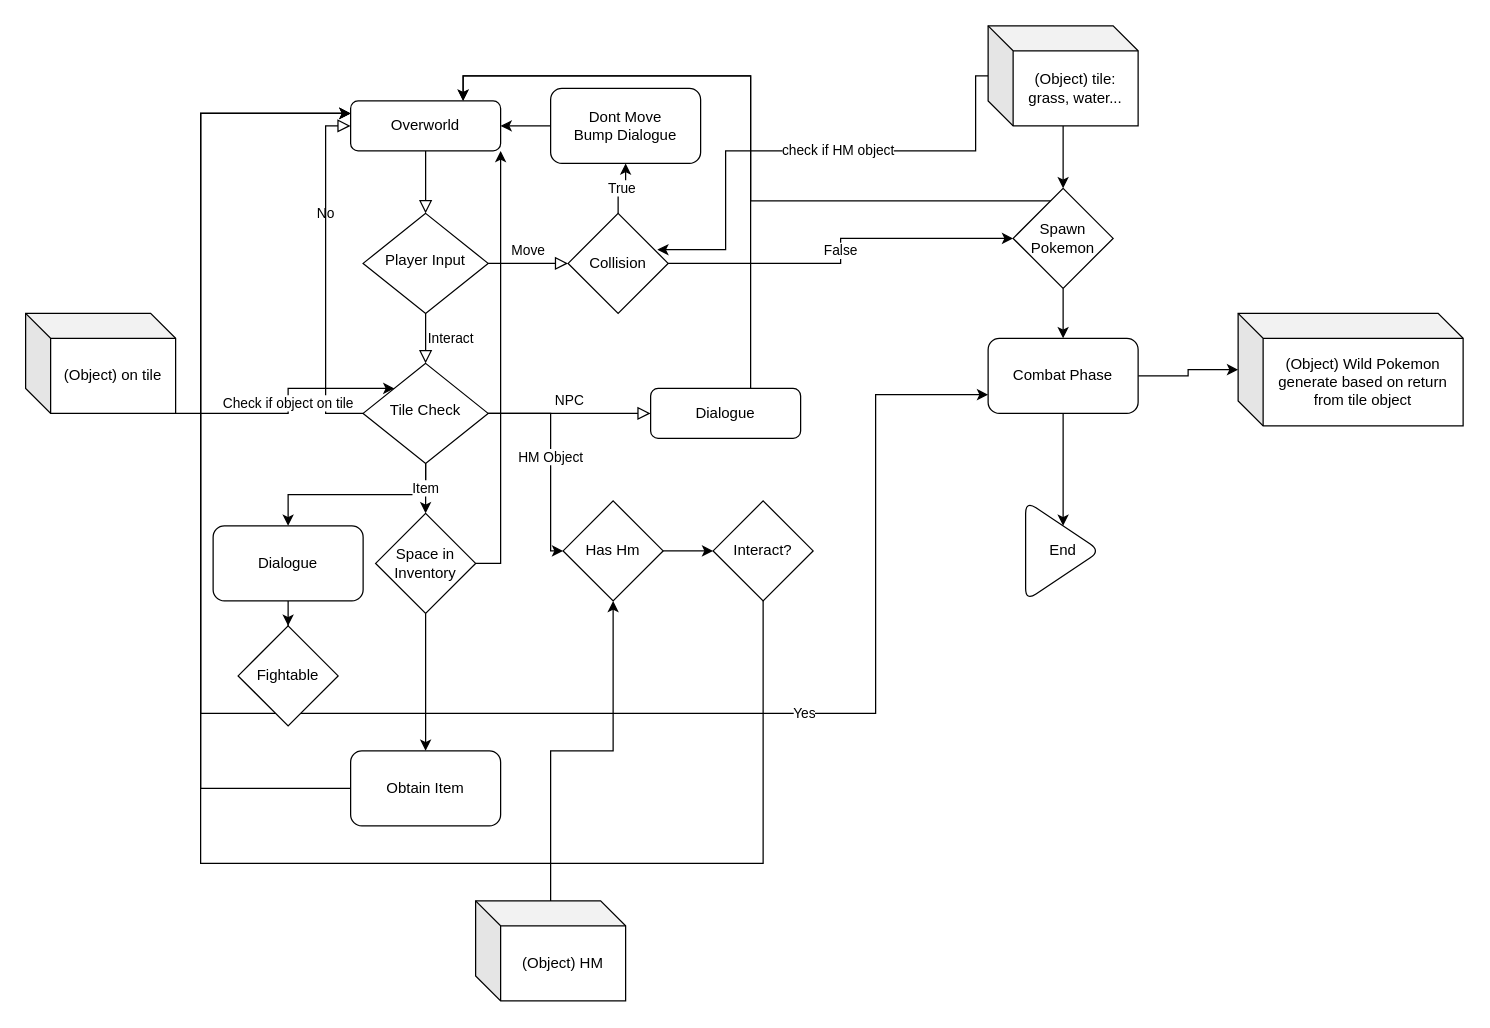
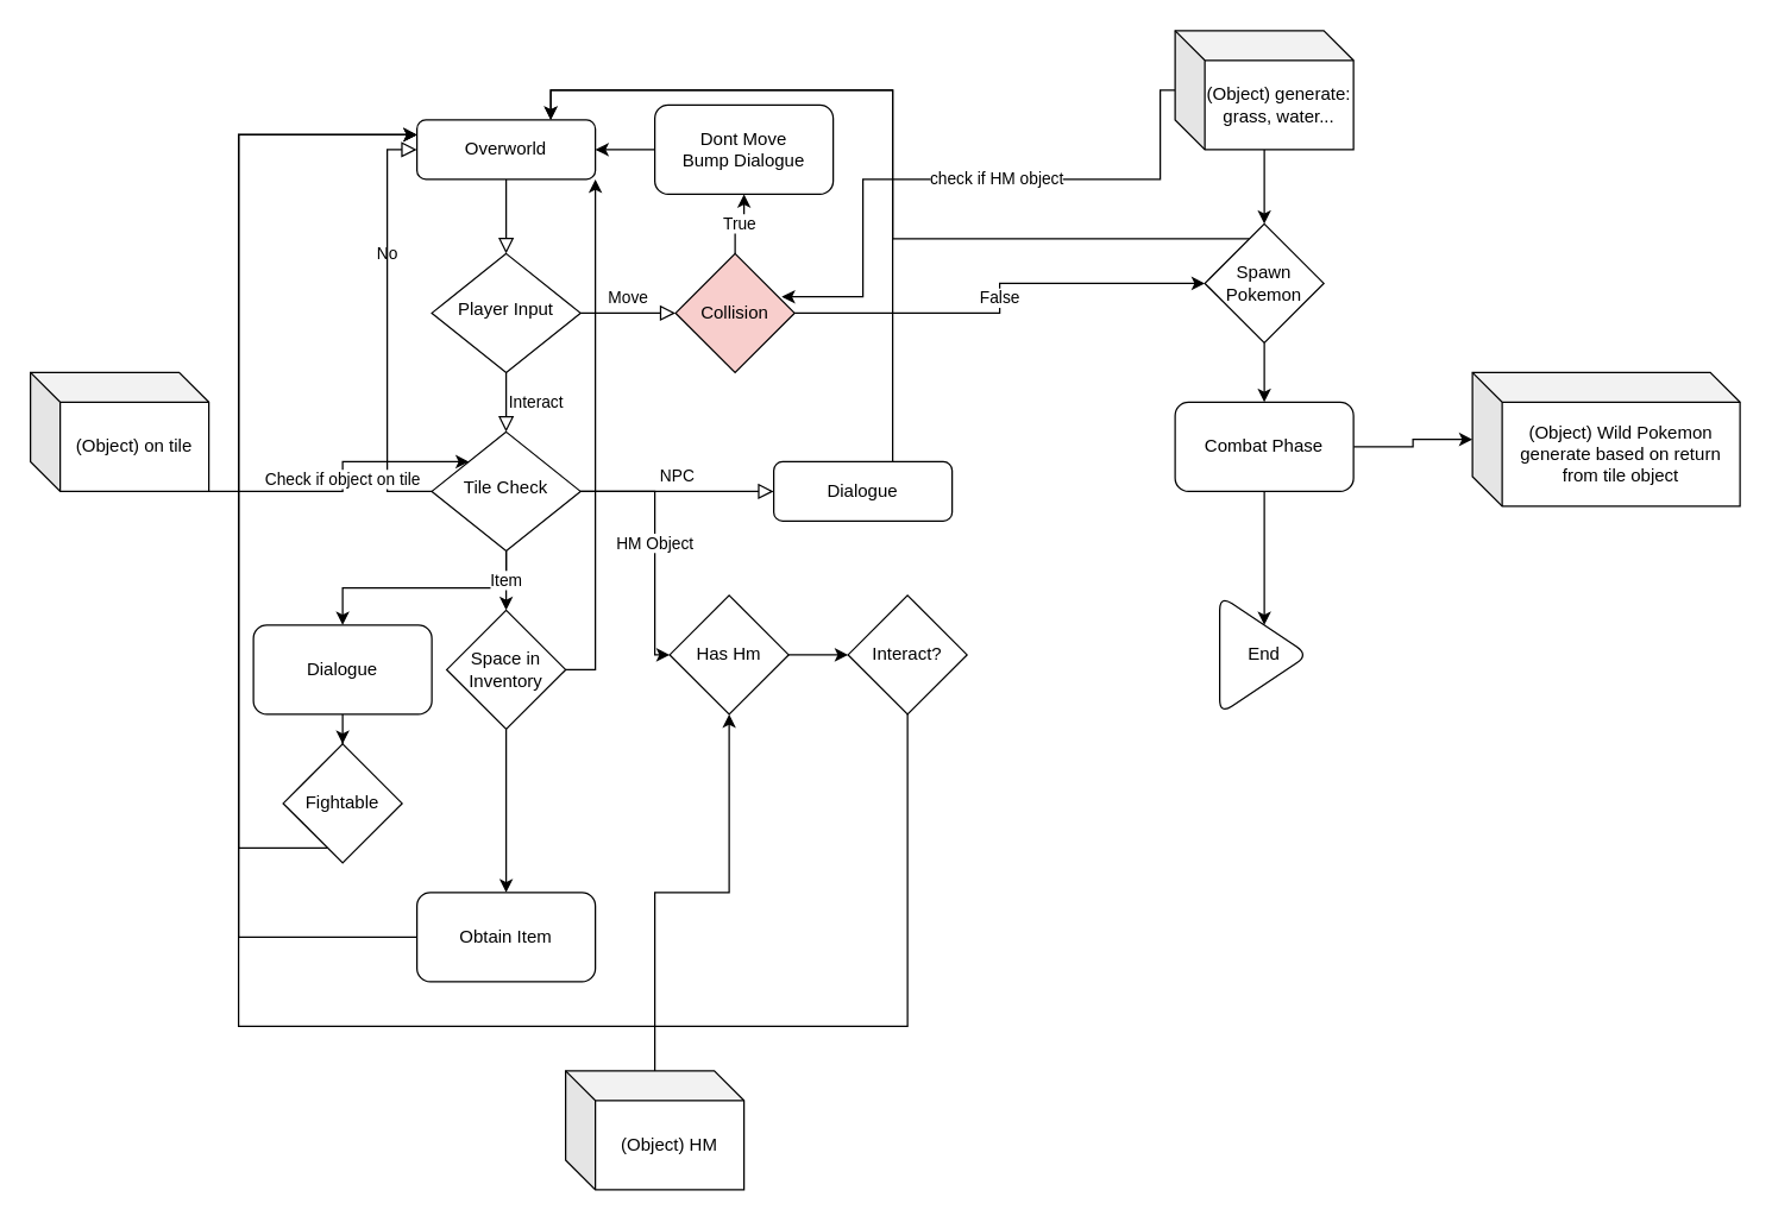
  <mxCell id="0" />
  <mxCell id="1" parent="0" />
  <mxCell id="2" value="" style="rounded=0;html=1;jettySize=auto;orthogonalLoop=1;fontSize=11;endArrow=block;endFill=0;endSize=8;strokeWidth=1;shadow=0;labelBackgroundColor=none;edgeStyle=orthogonalEdgeStyle;" parent="1" source="3" target="6" edge="1"><mxGeometry relative="1" as="geometry" /></mxCell>
  <mxCell id="3" value="Overworld" style="rounded=1;whiteSpace=wrap;html=1;fontSize=12;glass=0;strokeWidth=1;shadow=0;" parent="1" vertex="1"><mxGeometry x="280" y="80" width="120" height="40" as="geometry" /></mxCell>
  <mxCell id="4" value="Interact" style="rounded=0;html=1;jettySize=auto;orthogonalLoop=1;fontSize=11;endArrow=block;endFill=0;endSize=8;strokeWidth=1;shadow=0;labelBackgroundColor=none;edgeStyle=orthogonalEdgeStyle;" parent="1" source="6" target="12" edge="1"><mxGeometry y="20" relative="1" as="geometry"><mxPoint as="offset" /></mxGeometry></mxCell>
  <mxCell id="5" value="Move" style="edgeStyle=orthogonalEdgeStyle;rounded=0;html=1;jettySize=auto;orthogonalLoop=1;fontSize=11;endArrow=block;endFill=0;endSize=8;strokeWidth=1;shadow=0;labelBackgroundColor=none;" parent="1" source="6" target="17" edge="1"><mxGeometry y="10" relative="1" as="geometry"><mxPoint as="offset" /><mxPoint x="440" y="210" as="targetPoint" /></mxGeometry></mxCell>
  <mxCell id="6" value="Player Input" style="rhombus;whiteSpace=wrap;html=1;shadow=0;fontFamily=Helvetica;fontSize=12;align=center;strokeWidth=1;spacing=6;spacingTop=-4;" parent="1" vertex="1"><mxGeometry x="290" y="170" width="100" height="80" as="geometry" /></mxCell>
  <mxCell id="7" value="No" style="rounded=0;html=1;jettySize=auto;orthogonalLoop=1;fontSize=11;endArrow=block;endFill=0;endSize=8;strokeWidth=1;shadow=0;labelBackgroundColor=none;edgeStyle=orthogonalEdgeStyle;entryX=0;entryY=0.5;entryDx=0;entryDy=0;" parent="1" source="12" target="3" edge="1"><mxGeometry x="0.357" relative="1" as="geometry"><mxPoint as="offset" /><mxPoint x="270" y="100" as="targetPoint" /><Array as="points"><mxPoint x="260" y="330" /><mxPoint x="260" y="100" /></Array></mxGeometry></mxCell>
  <mxCell id="8" value="NPC" style="edgeStyle=orthogonalEdgeStyle;rounded=0;html=1;jettySize=auto;orthogonalLoop=1;fontSize=11;endArrow=block;endFill=0;endSize=8;strokeWidth=1;shadow=0;labelBackgroundColor=none;" parent="1" source="12" target="14" edge="1"><mxGeometry y="10" relative="1" as="geometry"><mxPoint as="offset" /></mxGeometry></mxCell>
  <mxCell id="9" value="HM Object" style="edgeStyle=orthogonalEdgeStyle;rounded=0;orthogonalLoop=1;jettySize=auto;html=1;endArrow=classic;endFill=1;" edge="1" parent="1" source="12" target="39"><mxGeometry relative="1" as="geometry"><mxPoint x="440" y="430" as="targetPoint" /><Array as="points"><mxPoint x="440" y="330" /></Array></mxGeometry></mxCell>
  <mxCell id="10" value="" style="edgeStyle=orthogonalEdgeStyle;rounded=0;orthogonalLoop=1;jettySize=auto;html=1;endArrow=classic;endFill=1;" edge="1" parent="1" source="12" target="37"><mxGeometry relative="1" as="geometry" /></mxCell>
  <mxCell id="11" value="Item" style="edgeStyle=orthogonalEdgeStyle;rounded=0;orthogonalLoop=1;jettySize=auto;html=1;endArrow=classic;endFill=1;" edge="1" parent="1" source="12" target="44"><mxGeometry relative="1" as="geometry"><mxPoint x="340" y="450" as="targetPoint" /></mxGeometry></mxCell>
  <mxCell id="12" value="Tile Check" style="rhombus;whiteSpace=wrap;html=1;shadow=0;fontFamily=Helvetica;fontSize=12;align=center;strokeWidth=1;spacing=6;spacingTop=-4;" parent="1" vertex="1"><mxGeometry x="290" y="290" width="100" height="80" as="geometry" /></mxCell>
  <mxCell id="13" style="edgeStyle=orthogonalEdgeStyle;rounded=0;orthogonalLoop=1;jettySize=auto;html=1;entryX=0.75;entryY=0;entryDx=0;entryDy=0;endArrow=classic;endFill=1;" edge="1" parent="1" source="14" target="3"><mxGeometry relative="1" as="geometry"><Array as="points"><mxPoint x="600" y="60" /><mxPoint x="370" y="60" /></Array></mxGeometry></mxCell>
  <mxCell id="14" value="Dialogue" style="rounded=1;whiteSpace=wrap;html=1;fontSize=12;glass=0;strokeWidth=1;shadow=0;" parent="1" vertex="1"><mxGeometry x="520" y="310" width="120" height="40" as="geometry" /></mxCell>
  <mxCell id="15" value="True" style="edgeStyle=orthogonalEdgeStyle;rounded=0;orthogonalLoop=1;jettySize=auto;html=1;" edge="1" parent="1" source="17" target="19"><mxGeometry relative="1" as="geometry"><mxPoint x="494" y="80" as="targetPoint" /></mxGeometry></mxCell>
  <mxCell id="16" value="False" style="edgeStyle=orthogonalEdgeStyle;rounded=0;orthogonalLoop=1;jettySize=auto;html=1;" edge="1" parent="1" source="17" target="25"><mxGeometry relative="1" as="geometry"><mxPoint x="594" y="210" as="targetPoint" /></mxGeometry></mxCell>
- <mxCell id="17" value="Collision" style="rhombus;whiteSpace=wrap;html=1;" vertex="1" parent="1"><mxGeometry x="454" y="170" width="80" height="80" as="geometry" /></mxCell>
+ <mxCell id="17" value="Collision" style="rhombus;whiteSpace=wrap;html=1;fillColor=#f8cecc;" vertex="1" parent="1"><mxGeometry x="454" y="170" width="80" height="80" as="geometry" /></mxCell>
  <mxCell id="18" style="edgeStyle=orthogonalEdgeStyle;rounded=0;orthogonalLoop=1;jettySize=auto;html=1;entryX=1;entryY=0.5;entryDx=0;entryDy=0;" edge="1" parent="1" source="19" target="3"><mxGeometry relative="1" as="geometry" /></mxCell>
  <mxCell id="19" value="Dont Move&lt;br&gt;Bump Dialogue" style="rounded=1;whiteSpace=wrap;html=1;" vertex="1" parent="1"><mxGeometry x="440" y="70" width="120" height="60" as="geometry" /></mxCell>
  <mxCell id="20" value="" style="edgeStyle=orthogonalEdgeStyle;rounded=0;orthogonalLoop=1;jettySize=auto;html=1;" edge="1" parent="1" source="22" target="25"><mxGeometry relative="1" as="geometry"><mxPoint x="670" y="180" as="targetPoint" /></mxGeometry></mxCell>
  <mxCell id="21" value="check if HM object" style="edgeStyle=orthogonalEdgeStyle;rounded=0;orthogonalLoop=1;jettySize=auto;html=1;entryX=0.892;entryY=0.363;entryDx=0;entryDy=0;entryPerimeter=0;endArrow=classic;endFill=1;" edge="1" parent="1" source="22" target="17"><mxGeometry x="-0.108" relative="1" as="geometry"><Array as="points"><mxPoint x="780" y="60" /><mxPoint x="780" y="120" /><mxPoint x="580" y="120" /><mxPoint x="580" y="199" /></Array><mxPoint as="offset" /></mxGeometry></mxCell>
- <mxCell id="22" value="(Object) tile:&lt;br&gt;grass, water..." style="shape=cube;whiteSpace=wrap;html=1;boundedLbl=1;backgroundOutline=1;darkOpacity=0.05;darkOpacity2=0.1;" vertex="1" parent="1"><mxGeometry x="790" y="20" width="120" height="80" as="geometry" /></mxCell>
+ <mxCell id="22" value="(Object) generate:&lt;br&gt;grass, water..." style="shape=cube;whiteSpace=wrap;html=1;boundedLbl=1;backgroundOutline=1;darkOpacity=0.05;darkOpacity2=0.1;" vertex="1" parent="1"><mxGeometry x="790" y="20" width="120" height="80" as="geometry" /></mxCell>
  <mxCell id="23" style="edgeStyle=orthogonalEdgeStyle;rounded=0;orthogonalLoop=1;jettySize=auto;html=1;" edge="1" parent="1" source="25" target="28"><mxGeometry relative="1" as="geometry" /></mxCell>
  <mxCell id="24" style="edgeStyle=orthogonalEdgeStyle;rounded=0;orthogonalLoop=1;jettySize=auto;html=1;entryX=0.75;entryY=0;entryDx=0;entryDy=0;" edge="1" parent="1" source="25" target="3"><mxGeometry relative="1" as="geometry"><mxPoint x="660" y="10" as="targetPoint" /><Array as="points"><mxPoint x="600" y="160" /><mxPoint x="600" y="60" /><mxPoint x="370" y="60" /></Array></mxGeometry></mxCell>
  <mxCell id="25" value="Spawn Pokemon" style="rhombus;whiteSpace=wrap;html=1;" vertex="1" parent="1"><mxGeometry x="810" y="150" width="80" height="80" as="geometry" /></mxCell>
  <mxCell id="26" value="" style="edgeStyle=orthogonalEdgeStyle;rounded=0;orthogonalLoop=1;jettySize=auto;html=1;" edge="1" parent="1" source="28" target="29"><mxGeometry relative="1" as="geometry" /></mxCell>
  <mxCell id="27" value="" style="edgeStyle=orthogonalEdgeStyle;rounded=0;orthogonalLoop=1;jettySize=auto;html=1;" edge="1" parent="1" source="28" target="30"><mxGeometry relative="1" as="geometry" /></mxCell>
  <mxCell id="28" value="Combat Phase" style="rounded=1;whiteSpace=wrap;html=1;" vertex="1" parent="1"><mxGeometry x="790" y="270" width="120" height="60" as="geometry" /></mxCell>
  <mxCell id="29" value="End" style="triangle;whiteSpace=wrap;html=1;rounded=1;" vertex="1" parent="1"><mxGeometry x="820" y="400" width="60" height="80" as="geometry" /></mxCell>
  <mxCell id="30" value="(Object) Wild Pokemon&lt;br&gt;generate based on return from tile object" style="shape=cube;whiteSpace=wrap;html=1;boundedLbl=1;backgroundOutline=1;darkOpacity=0.05;darkOpacity2=0.1;rounded=1;" vertex="1" parent="1"><mxGeometry x="990" y="250" width="180" height="90" as="geometry" /></mxCell>
  <mxCell id="31" value="Check if object on tile" style="edgeStyle=orthogonalEdgeStyle;rounded=0;orthogonalLoop=1;jettySize=auto;html=1;endArrow=classic;endFill=1;" edge="1" parent="1" source="32" target="12"><mxGeometry relative="1" as="geometry"><Array as="points"><mxPoint x="230" y="330" /><mxPoint x="230" y="310" /></Array></mxGeometry></mxCell>
  <mxCell id="32" value="(Object) on tile" style="shape=cube;whiteSpace=wrap;html=1;boundedLbl=1;backgroundOutline=1;darkOpacity=0.05;darkOpacity2=0.1;" vertex="1" parent="1"><mxGeometry x="20" y="250" width="120" height="80" as="geometry" /></mxCell>
- <mxCell id="33" value="Yes" style="edgeStyle=orthogonalEdgeStyle;rounded=0;orthogonalLoop=1;jettySize=auto;html=1;entryX=0;entryY=0.75;entryDx=0;entryDy=0;endArrow=classic;endFill=1;" edge="1" parent="1" source="35" target="28"><mxGeometry relative="1" as="geometry"><Array as="points"><mxPoint x="700" y="570" /><mxPoint x="700" y="315" /></Array></mxGeometry></mxCell>
  <mxCell id="34" style="edgeStyle=orthogonalEdgeStyle;rounded=0;orthogonalLoop=1;jettySize=auto;html=1;endArrow=classic;endFill=1;entryX=0;entryY=0.25;entryDx=0;entryDy=0;" edge="1" parent="1" source="35" target="3"><mxGeometry relative="1" as="geometry"><mxPoint x="170" y="80" as="targetPoint" /><Array as="points"><mxPoint x="160" y="570" /><mxPoint x="160" y="90" /></Array></mxGeometry></mxCell>
  <mxCell id="35" value="Fightable" style="rhombus;whiteSpace=wrap;html=1;" vertex="1" parent="1"><mxGeometry x="190" y="500" width="80" height="80" as="geometry" /></mxCell>
  <mxCell id="36" value="" style="edgeStyle=orthogonalEdgeStyle;rounded=0;orthogonalLoop=1;jettySize=auto;html=1;endArrow=classic;endFill=1;" edge="1" parent="1" source="37" target="35"><mxGeometry relative="1" as="geometry" /></mxCell>
  <mxCell id="37" value="Dialogue" style="rounded=1;whiteSpace=wrap;html=1;" vertex="1" parent="1"><mxGeometry x="170" y="420" width="120" height="60" as="geometry" /></mxCell>
  <mxCell id="38" value="" style="edgeStyle=orthogonalEdgeStyle;rounded=0;orthogonalLoop=1;jettySize=auto;html=1;endArrow=classic;endFill=1;" edge="1" parent="1" source="39" target="41"><mxGeometry relative="1" as="geometry"><mxPoint x="610" y="440" as="targetPoint" /></mxGeometry></mxCell>
  <mxCell id="39" value="Has Hm" style="rhombus;whiteSpace=wrap;html=1;" vertex="1" parent="1"><mxGeometry x="450" y="400" width="80" height="80" as="geometry" /></mxCell>
  <mxCell id="40" style="edgeStyle=orthogonalEdgeStyle;rounded=0;orthogonalLoop=1;jettySize=auto;html=1;endArrow=classic;endFill=1;entryX=0;entryY=0.25;entryDx=0;entryDy=0;" edge="1" parent="1" source="41" target="3"><mxGeometry relative="1" as="geometry"><mxPoint x="610" y="690" as="targetPoint" /><Array as="points"><mxPoint x="610" y="690" /><mxPoint x="160" y="690" /><mxPoint x="160" y="90" /></Array></mxGeometry></mxCell>
  <mxCell id="41" value="Interact?" style="rhombus;whiteSpace=wrap;html=1;" vertex="1" parent="1"><mxGeometry x="570" y="400" width="80" height="80" as="geometry" /></mxCell>
  <mxCell id="42" style="edgeStyle=orthogonalEdgeStyle;rounded=0;orthogonalLoop=1;jettySize=auto;html=1;endArrow=classic;endFill=1;" edge="1" parent="1" source="44" target="46"><mxGeometry relative="1" as="geometry"><mxPoint x="340" y="630" as="targetPoint" /></mxGeometry></mxCell>
  <mxCell id="43" style="edgeStyle=orthogonalEdgeStyle;rounded=0;orthogonalLoop=1;jettySize=auto;html=1;entryX=1;entryY=1;entryDx=0;entryDy=0;endArrow=classic;endFill=1;" edge="1" parent="1" source="44" target="3"><mxGeometry relative="1" as="geometry"><Array as="points"><mxPoint x="400" y="450" /></Array></mxGeometry></mxCell>
  <mxCell id="44" value="Space in Inventory" style="rhombus;whiteSpace=wrap;html=1;" vertex="1" parent="1"><mxGeometry x="300" y="410" width="80" height="80" as="geometry" /></mxCell>
  <mxCell id="45" style="edgeStyle=orthogonalEdgeStyle;rounded=0;orthogonalLoop=1;jettySize=auto;html=1;endArrow=classic;endFill=1;entryX=0;entryY=0.25;entryDx=0;entryDy=0;" edge="1" parent="1" source="46" target="3"><mxGeometry relative="1" as="geometry"><mxPoint x="210" y="80" as="targetPoint" /><Array as="points"><mxPoint x="160" y="630" /><mxPoint x="160" y="90" /></Array></mxGeometry></mxCell>
  <mxCell id="46" value="Obtain Item" style="rounded=1;whiteSpace=wrap;html=1;" vertex="1" parent="1"><mxGeometry x="280" y="600" width="120" height="60" as="geometry" /></mxCell>
  <mxCell id="47" style="edgeStyle=orthogonalEdgeStyle;rounded=0;orthogonalLoop=1;jettySize=auto;html=1;entryX=0.5;entryY=1;entryDx=0;entryDy=0;endArrow=classic;endFill=1;" edge="1" parent="1" source="48" target="39"><mxGeometry relative="1" as="geometry" /></mxCell>
  <mxCell id="48" value="(Object) HM" style="shape=cube;whiteSpace=wrap;html=1;boundedLbl=1;backgroundOutline=1;darkOpacity=0.05;darkOpacity2=0.1;" vertex="1" parent="1"><mxGeometry x="380" y="720" width="120" height="80" as="geometry" /></mxCell>
